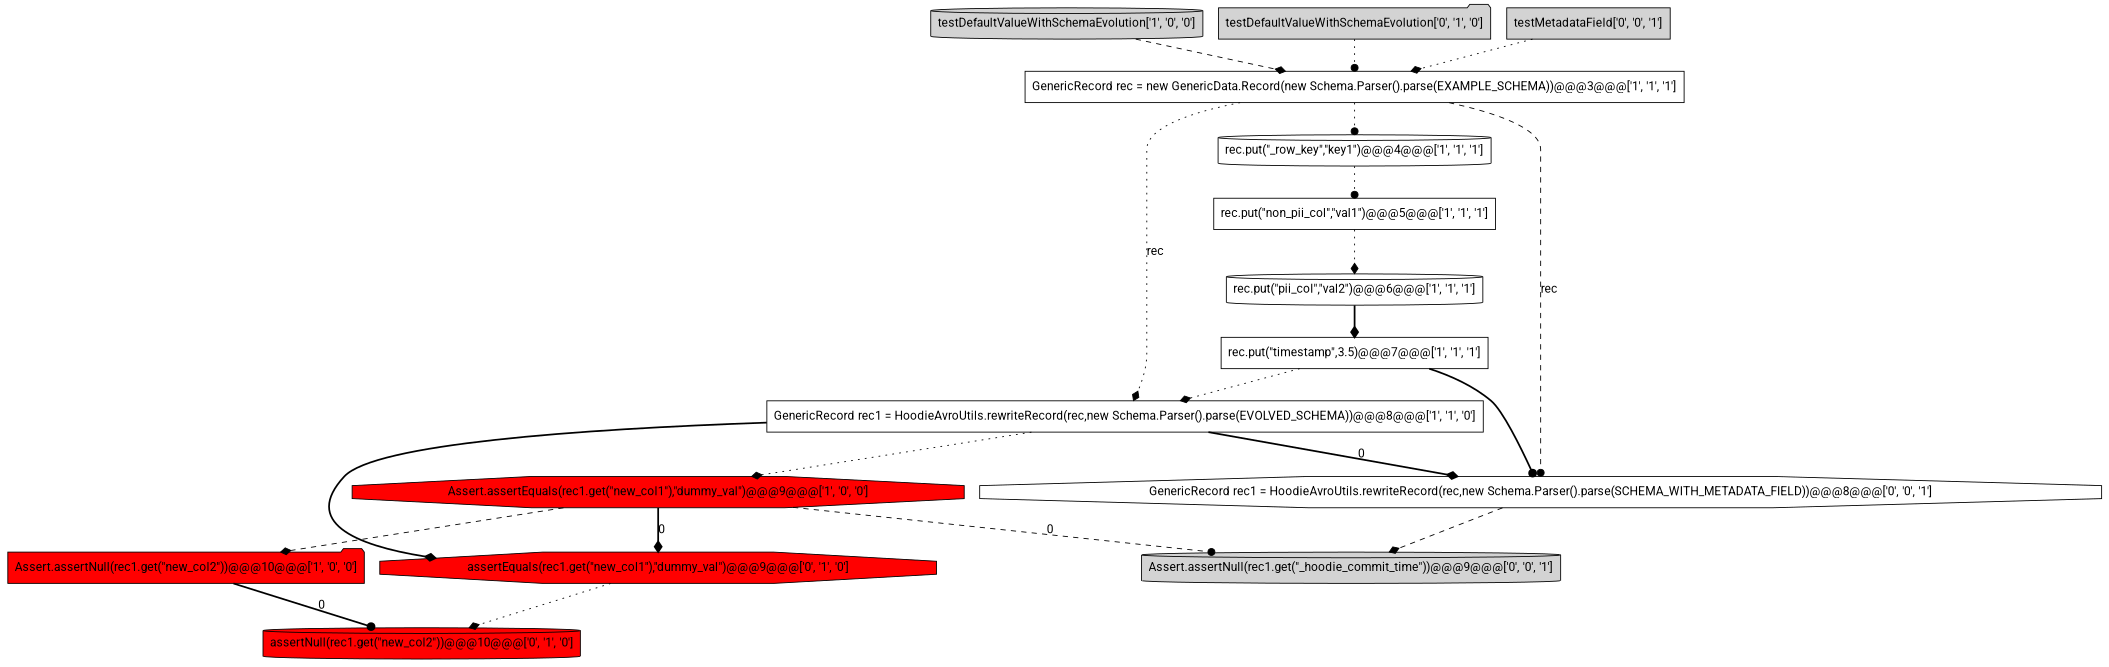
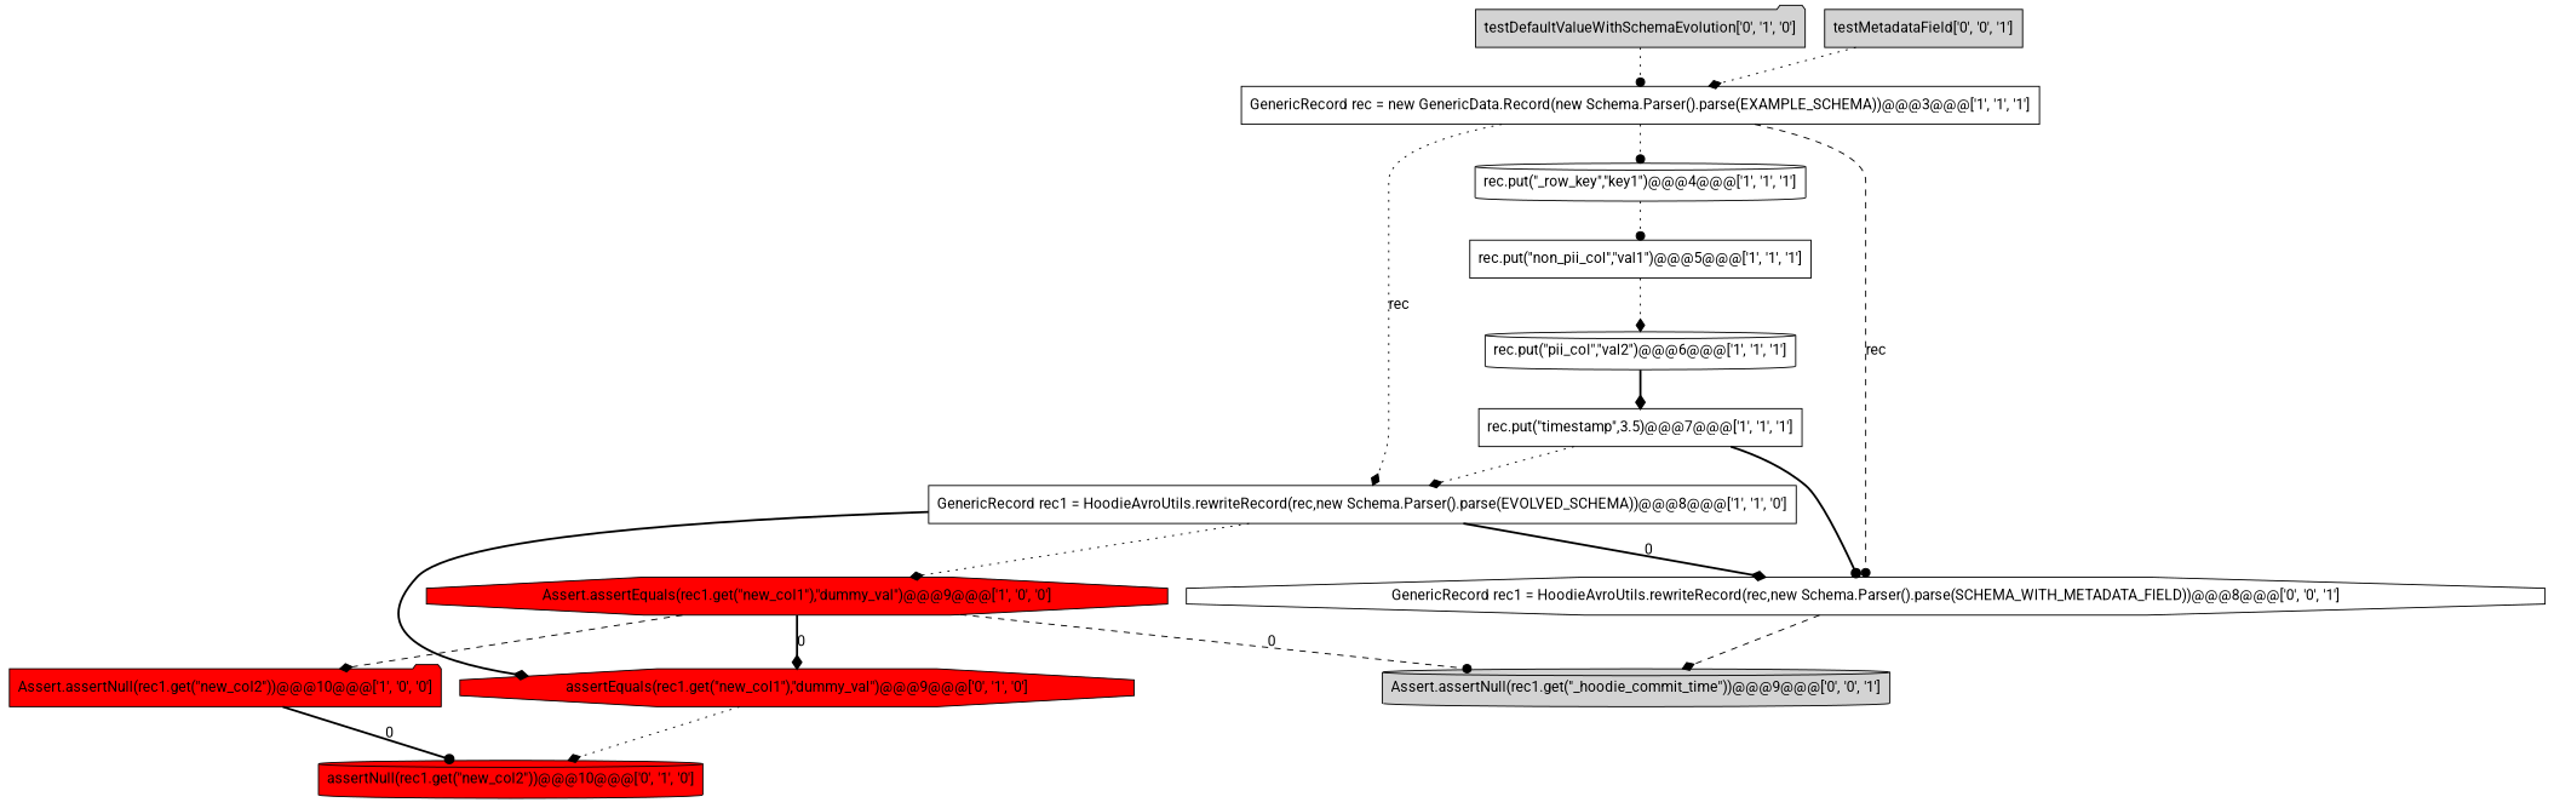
  digraph {
    fontname=Roboto
    node [fillcolor=white shape=cylinder style=filled fontname=Roboto]
    edge [style=dotted arrowhead=diamond fontname=Roboto]
    n1 [fillcolor=red label="Assert.assertNull(rec1.get(\"new_col2\"))@@@10@@@['1', '0', '0']" shape=folder]
    n2 [fillcolor=red label="assertNull(rec1.get(\"new_col2\"))@@@10@@@['0', '1', '0']"]
    n3 [label="rec.put(\"_row_key\",\"key1\")@@@4@@@['1', '1', '1']"]
    n4 [label="rec.put(\"non_pii_col\",\"val1\")@@@5@@@['1', '1', '1']" shape=box]
-   n5 [fillcolor=lightgray label="testDefaultValueWithSchemaEvolution['1', '0', '0']"]
    n6 [label="GenericRecord rec = new GenericData.Record(new Schema.Parser().parse(EXAMPLE_SCHEMA))@@@3@@@['1', '1', '1']" shape=box]
    n7 [fillcolor=red label="Assert.assertEquals(rec1.get(\"new_col1\"),\"dummy_val\")@@@9@@@['1', '0', '0']" shape=octagon]
    n8 [fillcolor=red label="assertEquals(rec1.get(\"new_col1\"),\"dummy_val\")@@@9@@@['0', '1', '0']" shape=octagon]
    n9 [fillcolor=lightgray label="Assert.assertNull(rec1.get(\"_hoodie_commit_time\"))@@@9@@@['0', '0', '1']"]
    n10 [label="rec.put(\"pii_col\",\"val2\")@@@6@@@['1', '1', '1']"]
    n11 [label="rec.put(\"timestamp\",3.5)@@@7@@@['1', '1', '1']" shape=box]
    n12 [fillcolor=lightgray label="testDefaultValueWithSchemaEvolution['0', '1', '0']" shape=folder]
    n13 [label="GenericRecord rec1 = HoodieAvroUtils.rewriteRecord(rec,new Schema.Parser().parse(EVOLVED_SCHEMA))@@@8@@@['1', '1', '0']" shape=box]
    n14 [label="GenericRecord rec1 = HoodieAvroUtils.rewriteRecord(rec,new Schema.Parser().parse(SCHEMA_WITH_METADATA_FIELD))@@@8@@@['0', '0', '1']" shape=octagon]
    n15 [fillcolor=lightgray label="testMetadataField['0', '0', '1']" shape=box]
    n1 -> n2 [label=0 style=bold arrowhead=dot]
    n3 -> n4 [arrowhead=dot]
    n4 -> n10
-   n5 -> n6 [style=dashed]
    n6 -> n3 [arrowhead=dot]
    n6 -> n13 [label=rec]
    n6 -> n14 [label=rec style=dashed arrowhead=dot]
    n7 -> n1 [style=dashed]
    n7 -> n8 [label=0 style=bold]
    n7 -> n9 [label=0 style=dashed arrowhead=dot]
    n8 -> n2
    n10 -> n11 [style=bold]
    n11 -> n13
    n11 -> n14 [style=bold arrowhead=dot]
    n12 -> n6 [arrowhead=dot]
    n13 -> n7
    n13 -> n8 [style=bold]
    n13 -> n14 [label=0 style=bold]
    n14 -> n9 [style=dashed]
    n15 -> n6
  }
